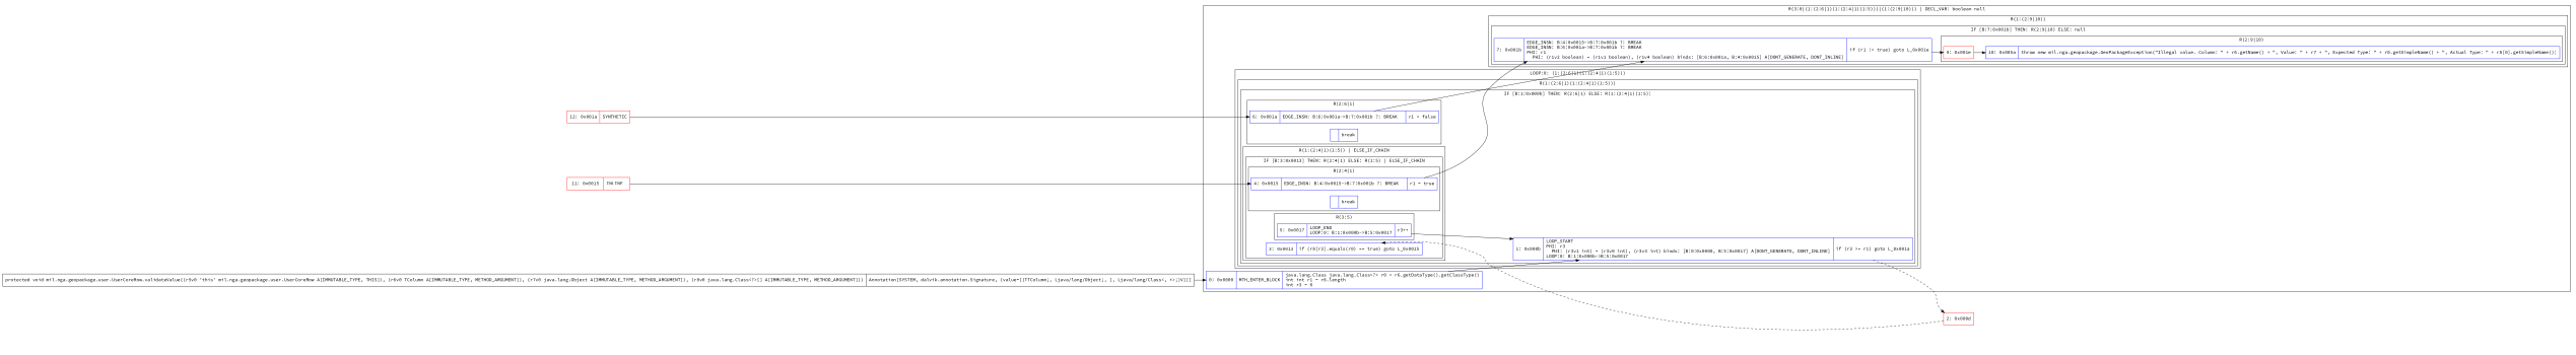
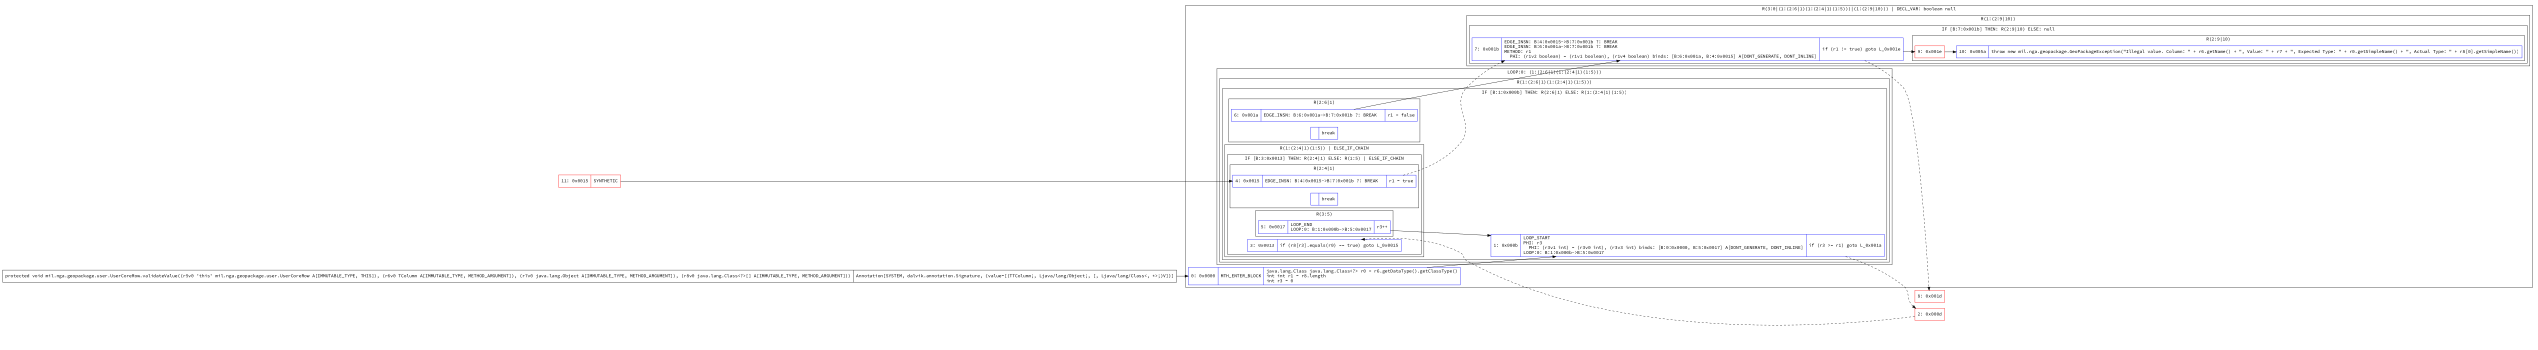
  digraph {
    fontname="Source Code Pro"
    rankdir=LR
    node [color=blue fontname="Source Code Pro" shape=record]
    edge [fontname="Source Code Pro"]
    n1 [label="{6\:\ 0x001a|EDGE_INSN: B:6:0x001a\-\>B:7:0x001b ?: BREAK  \l|r1 = false\l}"]
    n2 [label="{|break\l}"]
    n3 [label="{4\:\ 0x0015|EDGE_INSN: B:4:0x0015\-\>B:7:0x001b ?: BREAK  \l|r1 = true\l}"]
    n4 [label="{|break\l}"]
    n5 [label="{5\:\ 0x0017|LOOP_END\lLOOP:0: B:1:0x000b\-\>B:5:0x0017\l|r3++\l}"]
    n6 [label="{3\:\ 0x0013|if (r8[r3].equals(r0) == true) goto L_0x0015\l}"]
    n7 [label="{1\:\ 0x000b|LOOP_START\lPHI: r3 \l  PHI: (r3v1 int) = (r3v0 int), (r3v3 int) binds: [B:0:0x0000, B:5:0x0017] A[DONT_GENERATE, DONT_INLINE]\lLOOP:0: B:1:0x000b\-\>B:5:0x0017\l|if (r3 \>= r1) goto L_0x001a\l}"]
    n8 [color=red label="{9\:\ 0x001e}"]
    n9 [label="{10\:\ 0x005a|throw new mil.nga.geopackage.GeoPackageException(\"Illegal value. Column: \" + r6.getName() + \", Value: \" + r7 + \", Expected Type: \" + r0.getSimpleName() + \", Actual Type: \" + r8[0].getSimpleName())\l}"]
-   n10 [label="{7\:\ 0x001b|EDGE_INSN: B:4:0x0015\-\>B:7:0x001b ?: BREAK  \lEDGE_INSN: B:6:0x001a\-\>B:7:0x001b ?: BREAK  \lPHI: r1 \l  PHI: (r1v2 boolean) = (r1v1 boolean), (r1v4 boolean) binds: [B:6:0x001a, B:4:0x0015] A[DONT_GENERATE, DONT_INLINE]\l|if (r1 != true) goto L_0x001e\l}"]
+   n10 [label="{7\:\ 0x001b|EDGE_INSN: B:4:0x0015\-\>B:7:0x001b ?: BREAK  \lEDGE_INSN: B:6:0x001a\-\>B:7:0x001b ?: BREAK  \lMETHOD: r1 \l  PHI: (r1v2 boolean) = (r1v1 boolean), (r1v4 boolean) binds: [B:6:0x001a, B:4:0x0015] A[DONT_GENERATE, DONT_INLINE]\l|if (r1 != true) goto L_0x001e\l}"]
    n11 [label="{0\:\ 0x0000|MTH_ENTER_BLOCK\l|java.lang.Class java.lang.Class\<?\> r0 = r6.getDataType().getClassType()\lint int r1 = r8.length\lint r3 = 0\l}"]
    n12 [color=red label="{2\:\ 0x000d}"]
-   n14 [color=red label="{12\:\ 0x001a|SYNTHETIC\l}"]
-   n15 [color=red label="{11\:\ 0x0015|INLINE\l}"]
+   n13 [color=red label="{8\:\ 0x001d}"]
+   n15 [color=red label="{11\:\ 0x0015|SYNTHETIC\l}"]
    n16 [label="{protected void mil.nga.geopackage.user.UserCoreRow.validateValue((r5v0 'this' mil.nga.geopackage.user.UserCoreRow A[IMMUTABLE_TYPE, THIS]), (r6v0 TColumn A[IMMUTABLE_TYPE, METHOD_ARGUMENT]), (r7v0 java.lang.Object A[IMMUTABLE_TYPE, METHOD_ARGUMENT]), (r8v0 java.lang.Class\<?\>[] A[IMMUTABLE_TYPE, METHOD_ARGUMENT]))  | Annotation[SYSTEM, dalvik.annotation.Signature, \{value=[(TTColumn;, Ljava\/lang\/Object;, [, Ljava\/lang\/Class\<, *\>;)V]\}]\l}" color=""]
    subgraph cluster_1 {
      label="R(3:0|(1:(2:6|1)(1:(2:4|1)(1:5)))|(1:(2:9|10))) | DECL_VAR: boolean null\l"
      n11
      subgraph cluster_2 {
        label="LOOP:0: (1:(2:6|1)(1:(2:4|1)(1:5)))"
        subgraph cluster_3 {
          label="R(1:(2:6|1)(1:(2:4|1)(1:5)))"
          subgraph cluster_4 {
            label="IF [B:1:0x000b] THEN: R(2:6|1) ELSE: R(1:(2:4|1)(1:5))"
            n7
            subgraph cluster_5 {
              label="R(2:6|1)"
              n1
              n2
            }
            subgraph cluster_6 {
              label="R(1:(2:4|1)(1:5)) | ELSE_IF_CHAIN\l"
              subgraph cluster_7 {
                label="IF [B:3:0x0013] THEN: R(2:4|1) ELSE: R(1:5) | ELSE_IF_CHAIN\l"
                n6
                subgraph cluster_8 {
                  label="R(2:4|1)"
                  n3
                  n4
                }
                subgraph cluster_9 {
                  label="R(3:5)"
                  n5
                }
              }
            }
          }
        }
      }
      subgraph cluster_10 {
        label="R(1:(2:9|10))"
        subgraph cluster_11 {
          label="IF [B:7:0x001b] THEN: R(2:9|10) ELSE: null"
          n10
          subgraph cluster_12 {
            label="R(2:9|10)"
            n8
            n9
          }
        }
      }
    }
    n1 -> n10
-   n3 -> n10
+   n3 -> n10 [style=dashed]
    n5 -> n7
    n7 -> n12 [style=dashed]
    n8 -> n9
    n10 -> n8
+   n10 -> n13 [style=dashed]
    n11 -> n7
    n12 -> n6 [style=dashed]
-   n14 -> n1
    n15 -> n3
    n16 -> n11
  }
